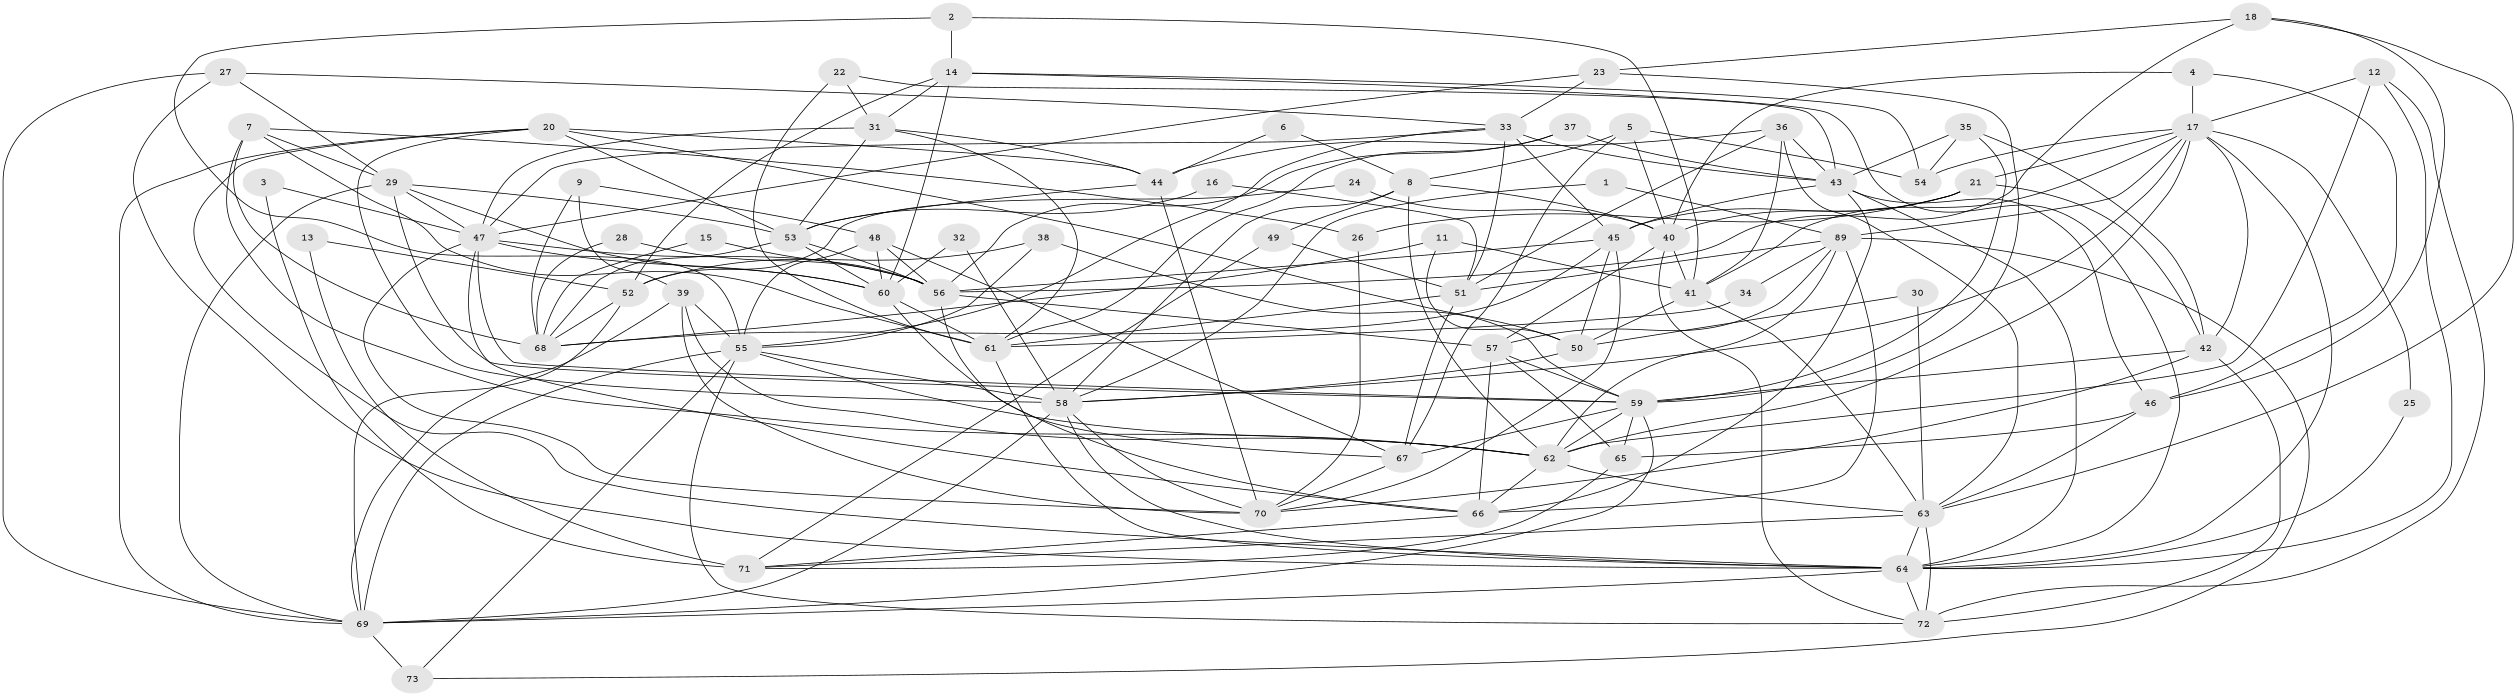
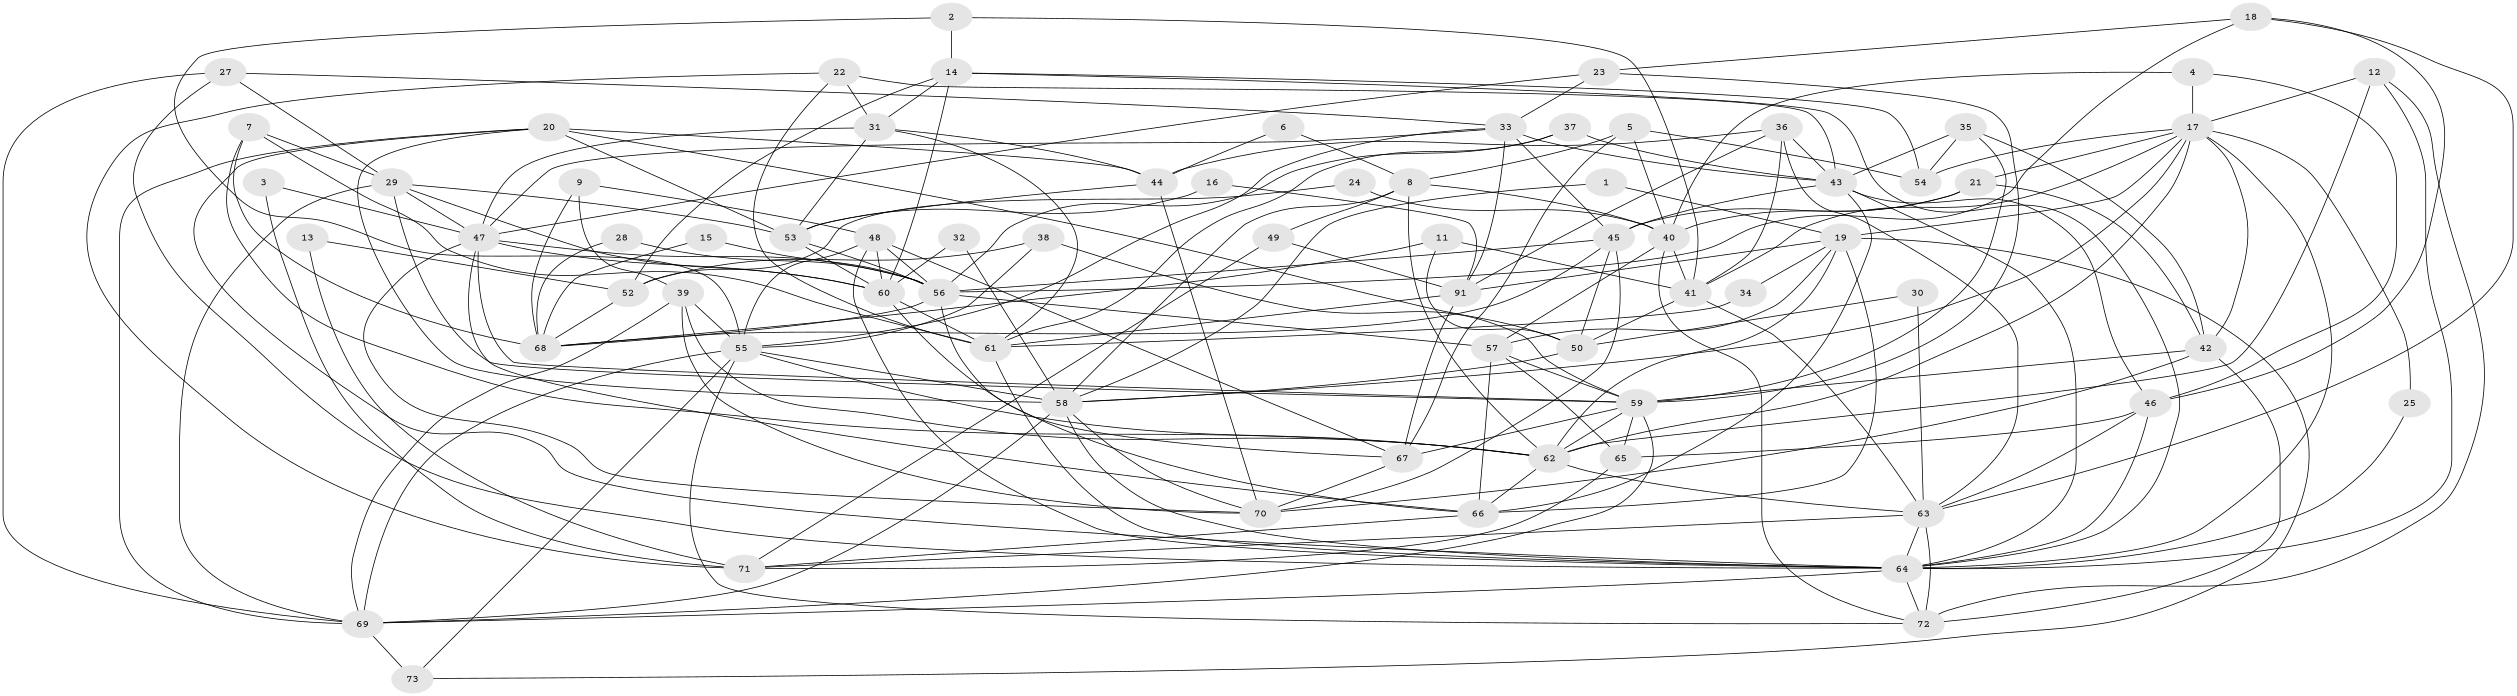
  graph {
    fontname="Courier Prime"
    node [color=gray90 fontname="Courier Prime" style=filled]
    edge [fontname="Courier Prime" weight=1.0]
    1
-   19 [label=89]
+   19
    58
    62
    66
-   51
+   51 [label=91]
    34
    57
    73
    64
    69
    70
    2
    14
    41
    55
    54
    52
    31
    60
    50
    63
    72
    3
    47
    71
    56
    59
    4
    17
    40
    46
    42
    21
    25
    65
    5
    8
    67
    49
    6
    44
    53
    7
-   26
    29
    61
    68
    9
    39
    48
    11
    12
    13
    15
    16
    45
    18
    23
    33
    20
    22
    43
    24
    27
    28
    30
    32
    35
    36
    37
    38
    1 -- 19
    1 -- 58
    19 -- 62
    19 -- 66
    19 -- 51
    19 -- 34
    19 -- 57
    19 -- 73
    58 -- 64
    58 -- 69
    58 -- 70
    62 -- 66
    62 -- 63
    66 -- 71
    51 -- 67
    51 -- 61
    34 -- 61
    57 -- 66
    57 -- 59 [weight=2.0]
    57 -- 65
    64 -- 69
    64 -- 72
    69 -- 73
    2 -- 14
    2 -- 41
    2 -- 55
    14 -- 64
    14 -- 54 [weight=2.0]
    14 -- 52
    14 -- 31
    14 -- 60
    41 -- 50
    41 -- 63
    55 -- 58
    55 -- 62
    55 -- 73
    55 -- 69
    55 -- 72
-   52 -- 69
    52 -- 68
    31 -- 47
    31 -- 44
    31 -- 53
    31 -- 61 [weight=3.0]
    60 -- 67 [weight=2.0]
    60 -- 61
    50 -- 58
    63 -- 64
    63 -- 72
    63 -- 71
    3 -- 47
    3 -- 71
    47 -- 66
    47 -- 70
    47 -- 60
    47 -- 56
    47 -- 59
    56 -- 66
    56 -- 57
-   53 -- 68
+   56 -- 68
    59 -- 62
    59 -- 69
    59 -- 65 [weight=3.0]
    59 -- 67
    4 -- 17
    4 -- 40
    4 -- 46
    17 -- 19
    17 -- 58
    17 -- 62
    17 -- 64
    17 -- 41
    17 -- 54
    17 -- 42
    17 -- 21
    17 -- 25
    40 -- 57
    40 -- 41
    40 -- 72
+   46 -- 64
    46 -- 63
    46 -- 65
    42 -- 70
    42 -- 72
    42 -- 59
    21 -- 40
    21 -- 42
-   21 -- 26
    21 -- 45
    25 -- 64
    65 -- 71
    5 -- 54
    5 -- 40
    5 -- 8
    5 -- 67
    8 -- 58
    8 -- 62
    8 -- 40
    8 -- 49
    67 -- 70
    49 -- 51
    49 -- 71
    6 -- 8
    6 -- 44
    44 -- 70
    44 -- 53
    53 -- 60
    53 -- 56
    7 -- 62 [weight=2.0]
-   7 -- 26
    7 -- 29
    7 -- 61
    7 -- 68
-   26 -- 70
    29 -- 69
    29 -- 60
    29 -- 47
    29 -- 59
    29 -- 53
    61 -- 64
    9 -- 68
    9 -- 39
    9 -- 48
    39 -- 62
    39 -- 69
    39 -- 70
    39 -- 55
+   48 -- 64
    48 -- 55
    48 -- 60 [weight=2.0]
    48 -- 56
    48 -- 67
    11 -- 41
    11 -- 50
    11 -- 68
    12 -- 62
    12 -- 64
    12 -- 72
    12 -- 17
    13 -- 52
    13 -- 71
    15 -- 56
    15 -- 68
    16 -- 51
    16 -- 53
    45 -- 70
    45 -- 50
    45 -- 56
    45 -- 68
    18 -- 63
    18 -- 56
    18 -- 46
    18 -- 23
    23 -- 47
    23 -- 59
    23 -- 33
    33 -- 51
    33 -- 55
    33 -- 47
    33 -- 45
    33 -- 43
    20 -- 58
    20 -- 64
    20 -- 69
    20 -- 50
    20 -- 44
    20 -- 53
    22 -- 31
+   22 -- 71
    22 -- 61
    22 -- 43
    43 -- 66
    43 -- 64
    43 -- 46
    43 -- 45
    24 -- 52
    24 -- 40
    27 -- 64
    27 -- 69
    27 -- 29
    27 -- 33
    28 -- 56
    28 -- 68
    30 -- 50 [weight=2.0]
    30 -- 63
    32 -- 58
    32 -- 60
    35 -- 54
    35 -- 59
    35 -- 42
    35 -- 43
    36 -- 51
    36 -- 41
    36 -- 63
    36 -- 44
    36 -- 43 [weight=2.0]
    37 -- 56
    37 -- 61
    37 -- 43 [weight=2.0]
    38 -- 55
    38 -- 52
    38 -- 59
  }
